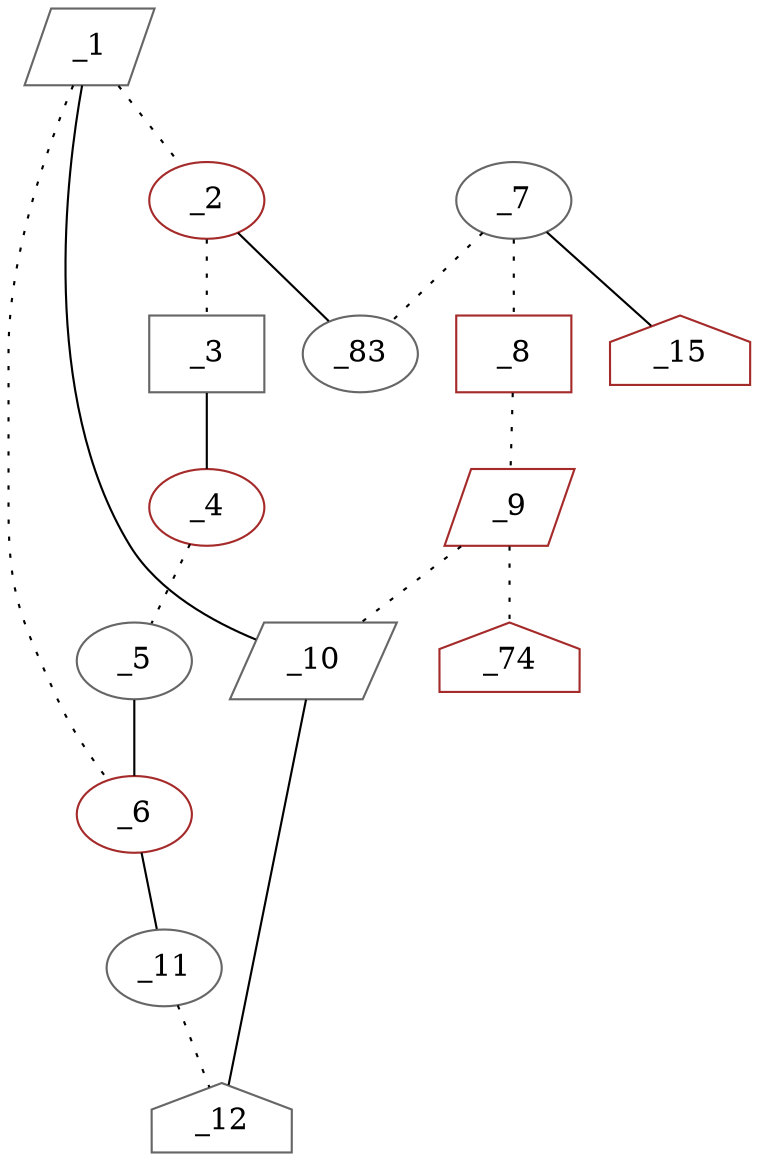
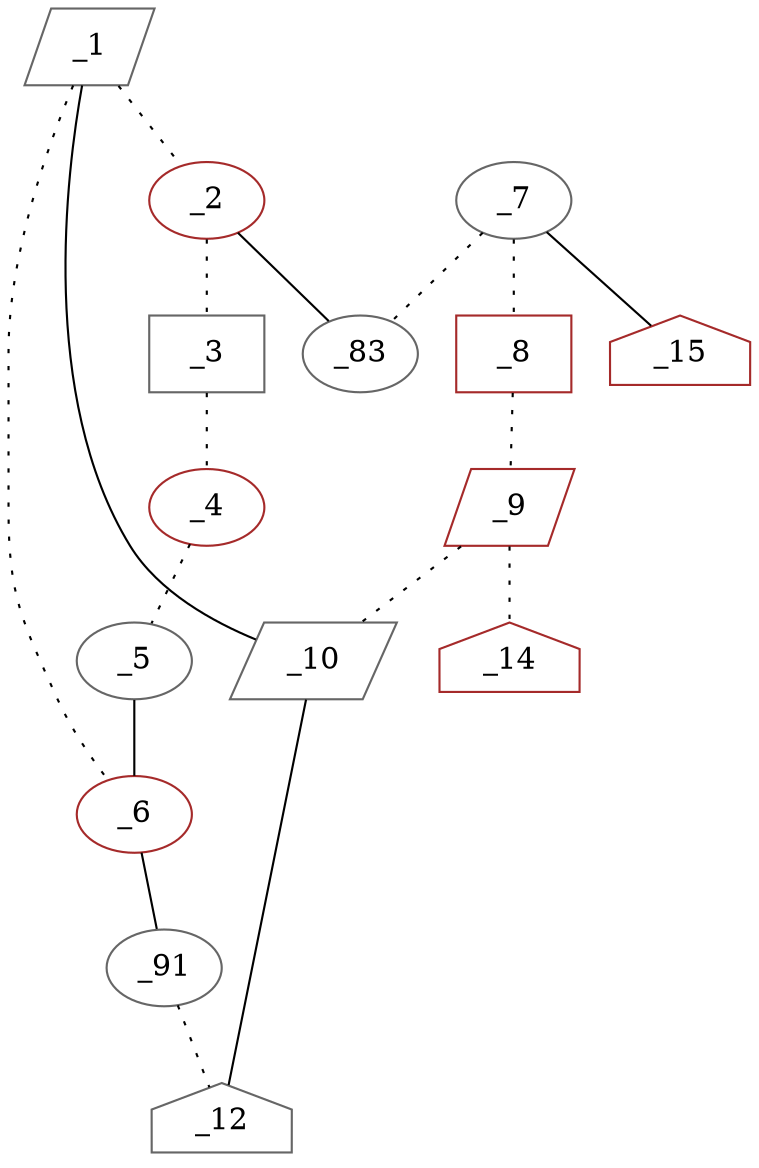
  graph {
    node [charge=0 chem=1 color=gray40 shape=ellipse symbol="C  " y=-0.3317]
    edge [style=dotted valence=1]
    _1 [shape=parallelogram x=4.0984 y=-0.7655]
    _2 [color=brown x=4.9994]
    _6 [color=brown x=4.0237 y=-1.7628]
    _10 [chem=4 shape=parallelogram symbol="N  " x=3.1975]
    _3 [shape=box x=5.8256 y=-0.895]
    n6 [chem=4 label=_83 symbol="N  " x=5.2219 y=0.6433]
-   _11 [chem=4 symbol="N  " x=2.9803 y=-1.9351]
+   _11 [chem=4 symbol="N  " x=2.9803 y=-1.9351 label=_91]
    _12 [shape=house x=2.5064 y=-1.0545]
    _4 [color=brown x=5.7509 y=-1.8922]
    _5 [x=4.8499 y=-2.3261]
    _7 [x=4.5984 y=1.4251]
    _8 [color=brown shape=box x=3.5984 y=1.4251]
    _15 [chem=2 color=brown shape=house symbol="O  " x=5.0323 y=2.3261]
    _9 [color=brown shape=parallelogram x=2.9749 y=0.6433]
-   _14 [chem=2 color=brown shape=house symbol="O  " x=2 y=0.8658 label=_74]
+   _14 [chem=2 color=brown shape=house symbol="O  " x=2 y=0.8658]
    _1 -- _2
    _1 -- _6 [valence=2]
    _1 -- _10 [style=solid]
    _2 -- _3 [valence=2]
    _2 -- n6 [style=solid]
    _6 -- _11 [style=solid]
    _10 -- _12 [style=solid]
-   _3 -- _4 [style=solid]
+   _3 -- _4
    _11 -- _12 [valence=2]
    _4 -- _5 [valence=2]
    _5 -- _6 [style=solid]
    _7 -- n6
    _7 -- _8
    _7 -- _15 [style=solid valence=2]
    _8 -- _9
    _9 -- _10
    _9 -- _14 [valence=2]
  }
